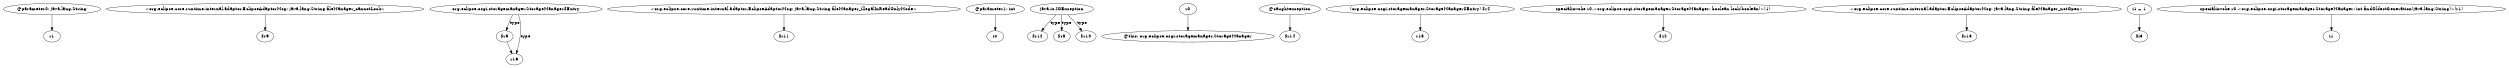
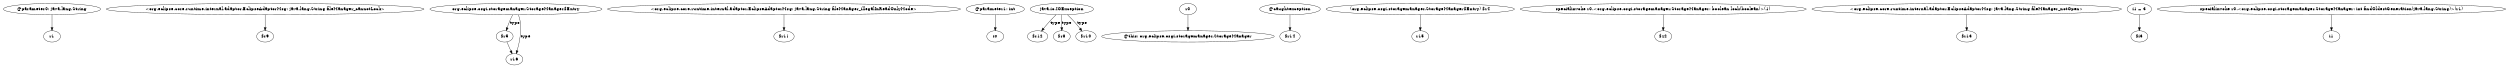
  digraph {
    n1 [label="@parameter0: java.lang.String"]
    n2 [label=r1]
    n3 [label="<org.eclipse.core.runtime.internal.adaptor.EclipseAdaptorMsg: java.lang.String fileManager_cannotLock>"]
    n4 [label="$r9"]
    n5 [label="org.eclipse.osgi.storagemanager.StorageManager$Entry"]
    n6 [label="$r5"]
    n7 [label=r16]
    n8 [label="<org.eclipse.core.runtime.internal.adaptor.EclipseAdaptorMsg: java.lang.String fileManager_illegalInReadOnlyMode>"]
    n9 [label="$r11"]
    n10 [label="@parameter1: int"]
    n11 [label=i0]
    n12 [label="java.io.IOException"]
    n13 [label="$r12"]
    n14 [label="$r8"]
    n15 [label="$r10"]
    n16 [label="@this: org.eclipse.osgi.storagemanager.StorageManager"]
    n17 [label=r0]
    n18 [label="@caughtexception"]
    n19 [label="$r14"]
    n20 [label="(org.eclipse.osgi.storagemanager.StorageManager$Entry) $r4"]
    n21 [label=r15]
    n22 [label="specialinvoke r0.<org.eclipse.osgi.storagemanager.StorageManager: boolean lock(boolean)>(1)"]
    n23 [label="$z2"]
    n24 [label="<org.eclipse.core.runtime.internal.adaptor.EclipseAdaptorMsg: java.lang.String fileManager_notOpen>"]
    n25 [label="$r13"]
-   n26 [label="i1 + 1"]
+   n26 [label="i1 + 3"]
    n27 [label="$i3"]
    n28 [label="specialinvoke r0.<org.eclipse.osgi.storagemanager.StorageManager: int findOldestGeneration(java.lang.String)>(r1)"]
    n29 [label=i1]
    n1 -> n2
    n3 -> n4
    n5 -> n6 [label=type]
    n5 -> n7 [label=type]
    n6 -> n7
    n8 -> n9
    n10 -> n11
    n12 -> n13 [label=type]
    n12 -> n14 [label=type]
    n12 -> n15 [label=type]
    n17 -> n16
    n18 -> n19
    n20 -> n21
    n22 -> n23
    n24 -> n25
    n26 -> n27
    n28 -> n29
  }
